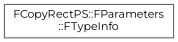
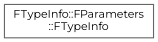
  digraph {
    rankdir=LR
    fontname=Montserrat
-   n1 [color=grey40 fillcolor=white fontname=Montserrat fontsize=10 height=0.2 label="FCopyRectPS::FParameters\l::FTypeInfo" shape=box style=filled width=0.4]
+   n1 [color=grey40 fillcolor=white fontname=Montserrat fontsize=10 height=0.2 label="FTypeInfo::FParameters\l::FTypeInfo" shape=box style=filled width=0.4]
  }
